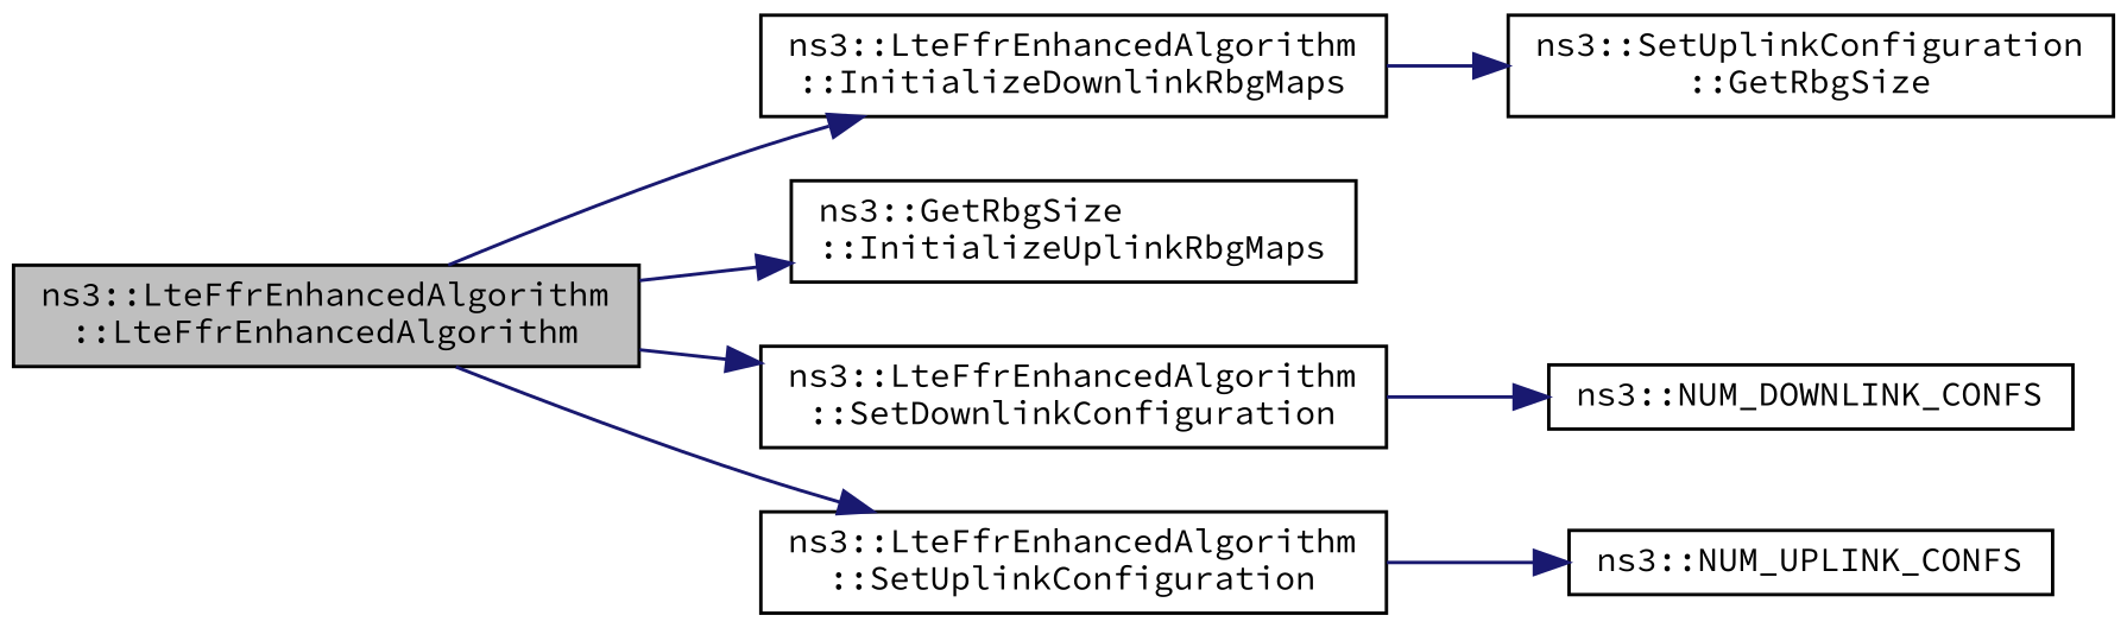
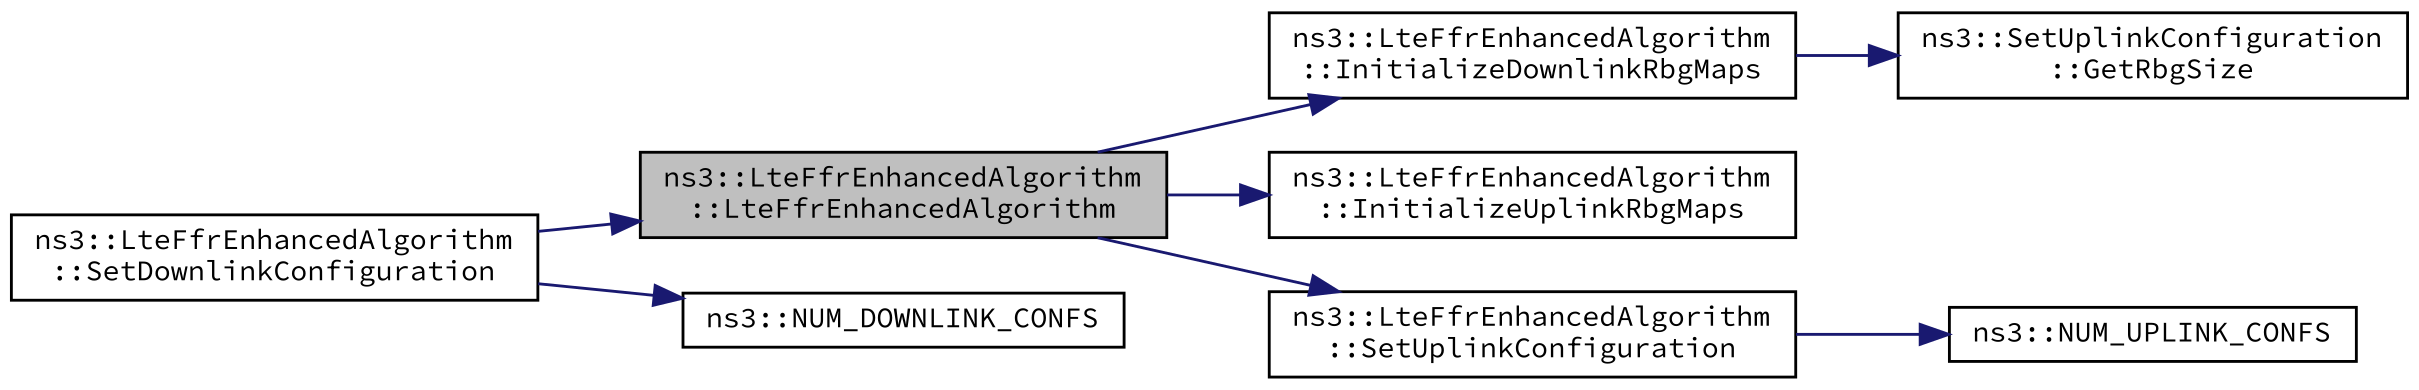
  digraph {
    fontname="Source Code Pro"
    rankdir=LR
    node [color=black fillcolor=white fontname="Source Code Pro" fontsize=10 shape=record style=filled]
    edge [color=midnightblue fontname="Source Code Pro" fontsize=10 labelfontname=Helvetica labelfontsize=10 style=solid]
    n1 [fillcolor=grey75 fontcolor=black height=0.2 label="ns3::LteFfrEnhancedAlgorithm\l::LteFfrEnhancedAlgorithm" width=0.4]
    n2 [height=0.2 label="ns3::LteFfrEnhancedAlgorithm\l::InitializeDownlinkRbgMaps" width=0.4]
-   n3 [height=0.2 label="ns3::GetRbgSize\l::InitializeUplinkRbgMaps" width=0.4]
+   n3 [height=0.2 label="ns3::LteFfrEnhancedAlgorithm\l::InitializeUplinkRbgMaps" width=0.4]
    n4 [height=0.2 label="ns3::LteFfrEnhancedAlgorithm\l::SetDownlinkConfiguration" width=0.4]
    n5 [height=0.2 label="ns3::LteFfrEnhancedAlgorithm\l::SetUplinkConfiguration" width=0.4]
    n6 [height=0.2 label="ns3::SetUplinkConfiguration\l::GetRbgSize" width=0.4]
    n7 [height=0.2 label="ns3::NUM_DOWNLINK_CONFS" width=0.4]
    n8 [height=0.2 label="ns3::NUM_UPLINK_CONFS" width=0.4]
    n1 -> n2
    n1 -> n3
-   n1 -> n4
+   n4 -> n1
    n1 -> n5
    n2 -> n6
    n4 -> n7
    n5 -> n8
  }
